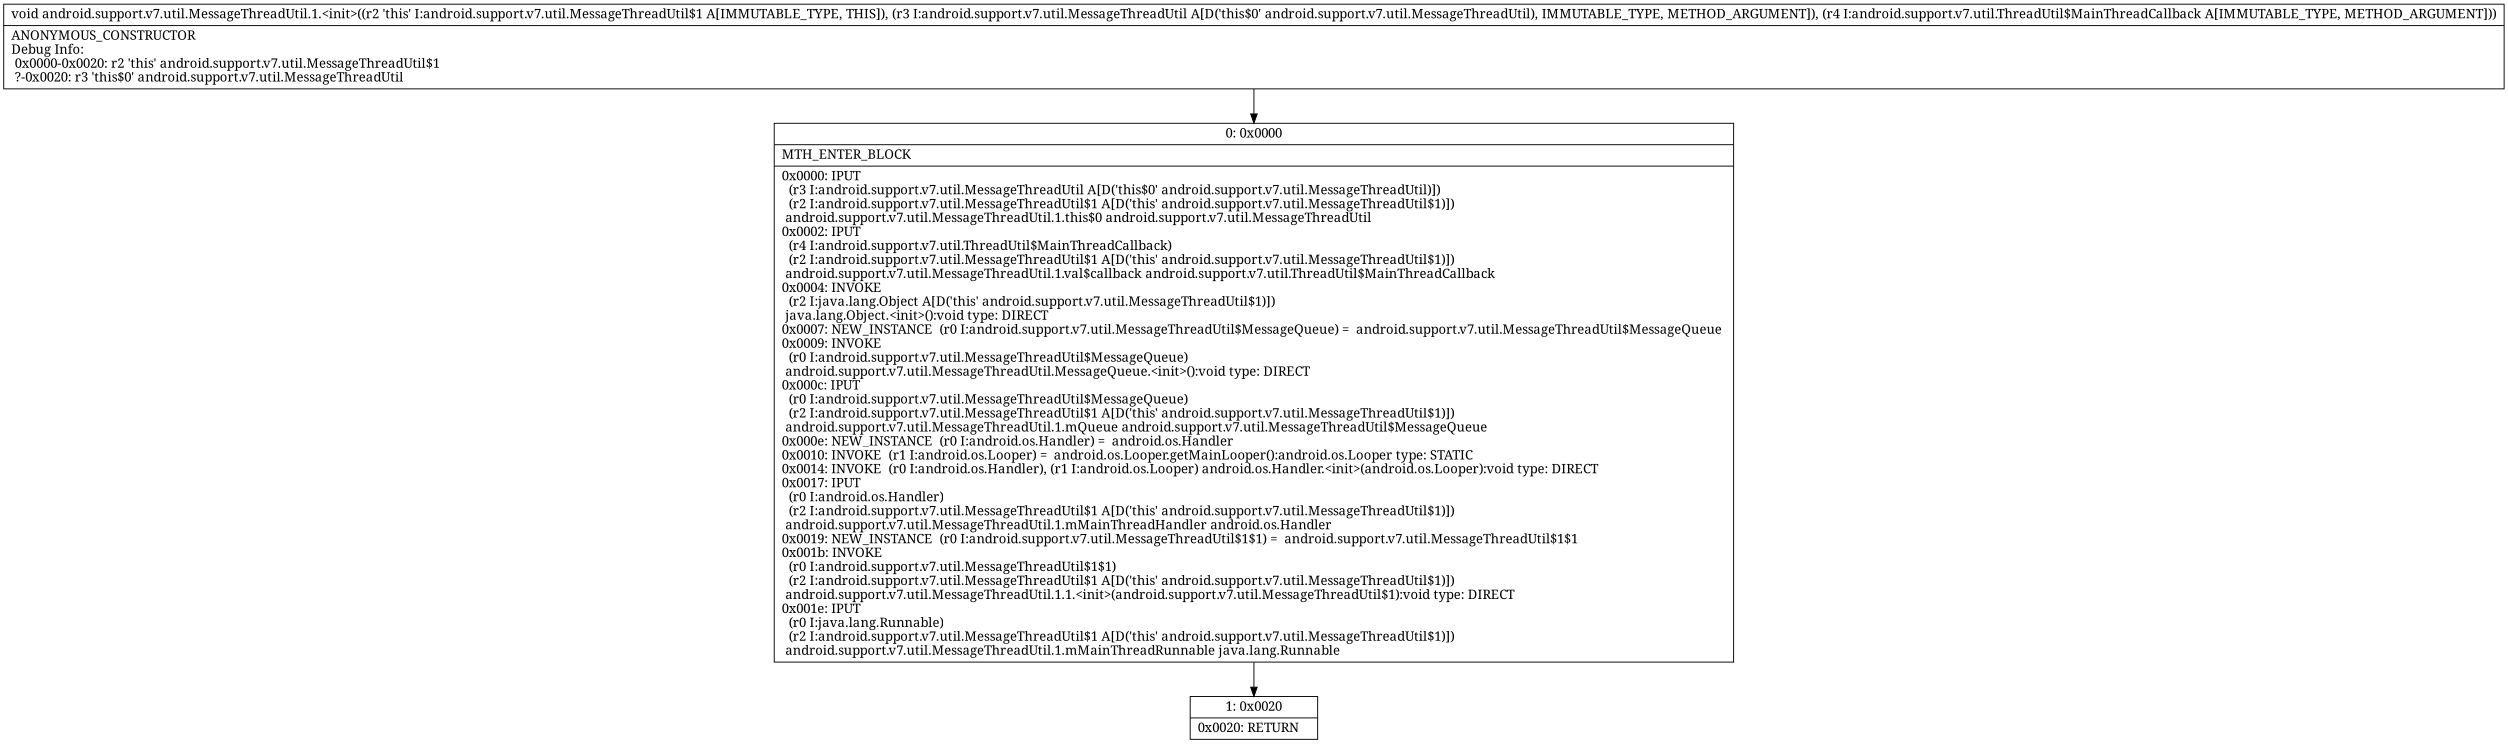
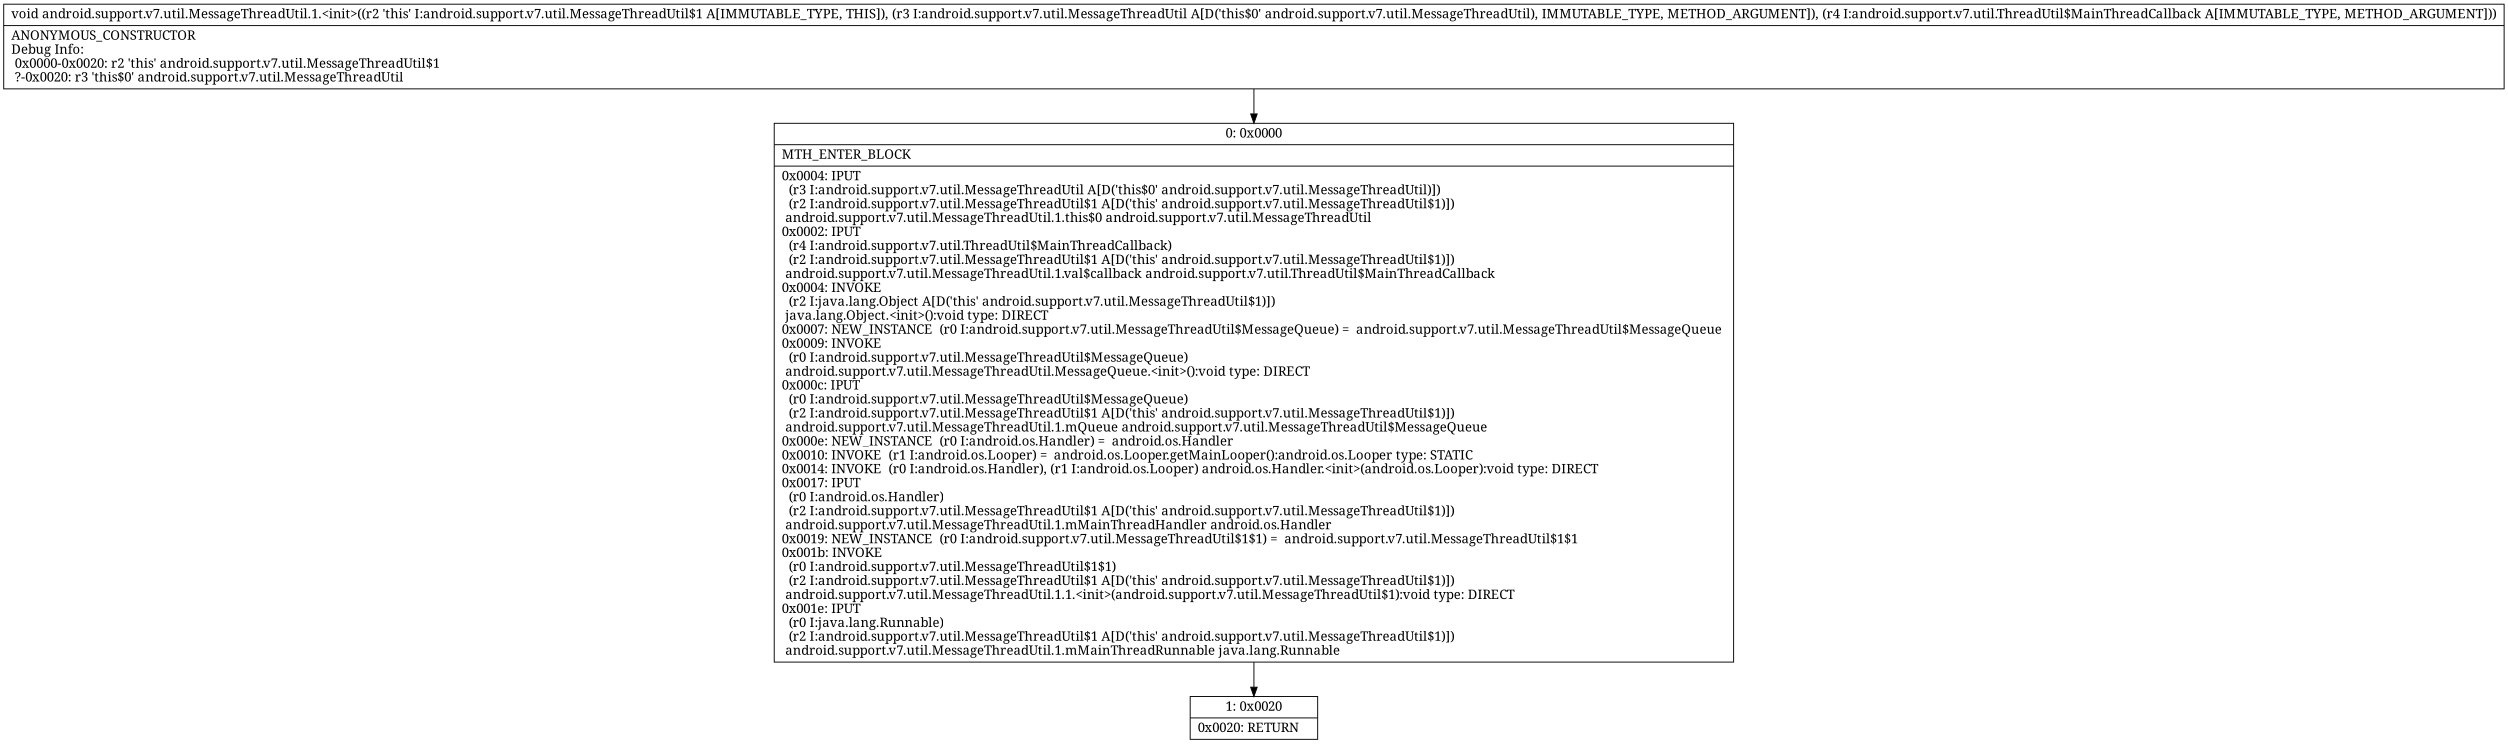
  digraph {
    fontname="Noto Serif"
    node [shape=record fontname="Noto Serif"]
    edge [fontname="Noto Serif"]
-   n1 [label="{0\:\ 0x0000|MTH_ENTER_BLOCK\l|0x0000: IPUT  \l  (r3 I:android.support.v7.util.MessageThreadUtil A[D('this$0' android.support.v7.util.MessageThreadUtil)])\l  (r2 I:android.support.v7.util.MessageThreadUtil$1 A[D('this' android.support.v7.util.MessageThreadUtil$1)])\l android.support.v7.util.MessageThreadUtil.1.this$0 android.support.v7.util.MessageThreadUtil \l0x0002: IPUT  \l  (r4 I:android.support.v7.util.ThreadUtil$MainThreadCallback)\l  (r2 I:android.support.v7.util.MessageThreadUtil$1 A[D('this' android.support.v7.util.MessageThreadUtil$1)])\l android.support.v7.util.MessageThreadUtil.1.val$callback android.support.v7.util.ThreadUtil$MainThreadCallback \l0x0004: INVOKE  \l  (r2 I:java.lang.Object A[D('this' android.support.v7.util.MessageThreadUtil$1)])\l java.lang.Object.\<init\>():void type: DIRECT \l0x0007: NEW_INSTANCE  (r0 I:android.support.v7.util.MessageThreadUtil$MessageQueue) =  android.support.v7.util.MessageThreadUtil$MessageQueue \l0x0009: INVOKE  \l  (r0 I:android.support.v7.util.MessageThreadUtil$MessageQueue)\l android.support.v7.util.MessageThreadUtil.MessageQueue.\<init\>():void type: DIRECT \l0x000c: IPUT  \l  (r0 I:android.support.v7.util.MessageThreadUtil$MessageQueue)\l  (r2 I:android.support.v7.util.MessageThreadUtil$1 A[D('this' android.support.v7.util.MessageThreadUtil$1)])\l android.support.v7.util.MessageThreadUtil.1.mQueue android.support.v7.util.MessageThreadUtil$MessageQueue \l0x000e: NEW_INSTANCE  (r0 I:android.os.Handler) =  android.os.Handler \l0x0010: INVOKE  (r1 I:android.os.Looper) =  android.os.Looper.getMainLooper():android.os.Looper type: STATIC \l0x0014: INVOKE  (r0 I:android.os.Handler), (r1 I:android.os.Looper) android.os.Handler.\<init\>(android.os.Looper):void type: DIRECT \l0x0017: IPUT  \l  (r0 I:android.os.Handler)\l  (r2 I:android.support.v7.util.MessageThreadUtil$1 A[D('this' android.support.v7.util.MessageThreadUtil$1)])\l android.support.v7.util.MessageThreadUtil.1.mMainThreadHandler android.os.Handler \l0x0019: NEW_INSTANCE  (r0 I:android.support.v7.util.MessageThreadUtil$1$1) =  android.support.v7.util.MessageThreadUtil$1$1 \l0x001b: INVOKE  \l  (r0 I:android.support.v7.util.MessageThreadUtil$1$1)\l  (r2 I:android.support.v7.util.MessageThreadUtil$1 A[D('this' android.support.v7.util.MessageThreadUtil$1)])\l android.support.v7.util.MessageThreadUtil.1.1.\<init\>(android.support.v7.util.MessageThreadUtil$1):void type: DIRECT \l0x001e: IPUT  \l  (r0 I:java.lang.Runnable)\l  (r2 I:android.support.v7.util.MessageThreadUtil$1 A[D('this' android.support.v7.util.MessageThreadUtil$1)])\l android.support.v7.util.MessageThreadUtil.1.mMainThreadRunnable java.lang.Runnable \l}"]
+   n1 [label="{0\:\ 0x0000|MTH_ENTER_BLOCK\l|0x0004: IPUT  \l  (r3 I:android.support.v7.util.MessageThreadUtil A[D('this$0' android.support.v7.util.MessageThreadUtil)])\l  (r2 I:android.support.v7.util.MessageThreadUtil$1 A[D('this' android.support.v7.util.MessageThreadUtil$1)])\l android.support.v7.util.MessageThreadUtil.1.this$0 android.support.v7.util.MessageThreadUtil \l0x0002: IPUT  \l  (r4 I:android.support.v7.util.ThreadUtil$MainThreadCallback)\l  (r2 I:android.support.v7.util.MessageThreadUtil$1 A[D('this' android.support.v7.util.MessageThreadUtil$1)])\l android.support.v7.util.MessageThreadUtil.1.val$callback android.support.v7.util.ThreadUtil$MainThreadCallback \l0x0004: INVOKE  \l  (r2 I:java.lang.Object A[D('this' android.support.v7.util.MessageThreadUtil$1)])\l java.lang.Object.\<init\>():void type: DIRECT \l0x0007: NEW_INSTANCE  (r0 I:android.support.v7.util.MessageThreadUtil$MessageQueue) =  android.support.v7.util.MessageThreadUtil$MessageQueue \l0x0009: INVOKE  \l  (r0 I:android.support.v7.util.MessageThreadUtil$MessageQueue)\l android.support.v7.util.MessageThreadUtil.MessageQueue.\<init\>():void type: DIRECT \l0x000c: IPUT  \l  (r0 I:android.support.v7.util.MessageThreadUtil$MessageQueue)\l  (r2 I:android.support.v7.util.MessageThreadUtil$1 A[D('this' android.support.v7.util.MessageThreadUtil$1)])\l android.support.v7.util.MessageThreadUtil.1.mQueue android.support.v7.util.MessageThreadUtil$MessageQueue \l0x000e: NEW_INSTANCE  (r0 I:android.os.Handler) =  android.os.Handler \l0x0010: INVOKE  (r1 I:android.os.Looper) =  android.os.Looper.getMainLooper():android.os.Looper type: STATIC \l0x0014: INVOKE  (r0 I:android.os.Handler), (r1 I:android.os.Looper) android.os.Handler.\<init\>(android.os.Looper):void type: DIRECT \l0x0017: IPUT  \l  (r0 I:android.os.Handler)\l  (r2 I:android.support.v7.util.MessageThreadUtil$1 A[D('this' android.support.v7.util.MessageThreadUtil$1)])\l android.support.v7.util.MessageThreadUtil.1.mMainThreadHandler android.os.Handler \l0x0019: NEW_INSTANCE  (r0 I:android.support.v7.util.MessageThreadUtil$1$1) =  android.support.v7.util.MessageThreadUtil$1$1 \l0x001b: INVOKE  \l  (r0 I:android.support.v7.util.MessageThreadUtil$1$1)\l  (r2 I:android.support.v7.util.MessageThreadUtil$1 A[D('this' android.support.v7.util.MessageThreadUtil$1)])\l android.support.v7.util.MessageThreadUtil.1.1.\<init\>(android.support.v7.util.MessageThreadUtil$1):void type: DIRECT \l0x001e: IPUT  \l  (r0 I:java.lang.Runnable)\l  (r2 I:android.support.v7.util.MessageThreadUtil$1 A[D('this' android.support.v7.util.MessageThreadUtil$1)])\l android.support.v7.util.MessageThreadUtil.1.mMainThreadRunnable java.lang.Runnable \l}"]
    n2 [label="{1\:\ 0x0020|0x0020: RETURN   \l}"]
    n3 [label="{void android.support.v7.util.MessageThreadUtil.1.\<init\>((r2 'this' I:android.support.v7.util.MessageThreadUtil$1 A[IMMUTABLE_TYPE, THIS]), (r3 I:android.support.v7.util.MessageThreadUtil A[D('this$0' android.support.v7.util.MessageThreadUtil), IMMUTABLE_TYPE, METHOD_ARGUMENT]), (r4 I:android.support.v7.util.ThreadUtil$MainThreadCallback A[IMMUTABLE_TYPE, METHOD_ARGUMENT]))  | ANONYMOUS_CONSTRUCTOR\lDebug Info:\l  0x0000\-0x0020: r2 'this' android.support.v7.util.MessageThreadUtil$1\l  ?\-0x0020: r3 'this$0' android.support.v7.util.MessageThreadUtil\l}"]
    n1 -> n2
    n3 -> n1
  }
